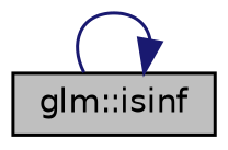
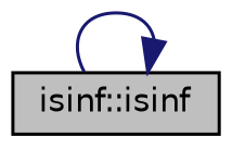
  digraph {
    rankdir=LR
-   n1 [color=black fillcolor=grey75 fontcolor=black fontname=Helvetica fontsize=10 height=0.2 label="glm::isinf" shape=record style=filled width=0.4]
+   n1 [color=black fillcolor=grey75 fontcolor=black fontname=Helvetica fontsize=10 height=0.2 label="isinf::isinf" shape=record style=filled width=0.4]
    n1 -> n1 [color=midnightblue fontname=Helvetica fontsize=10 labelfontname=Helvetica labelfontsize=10 style=solid]
  }
